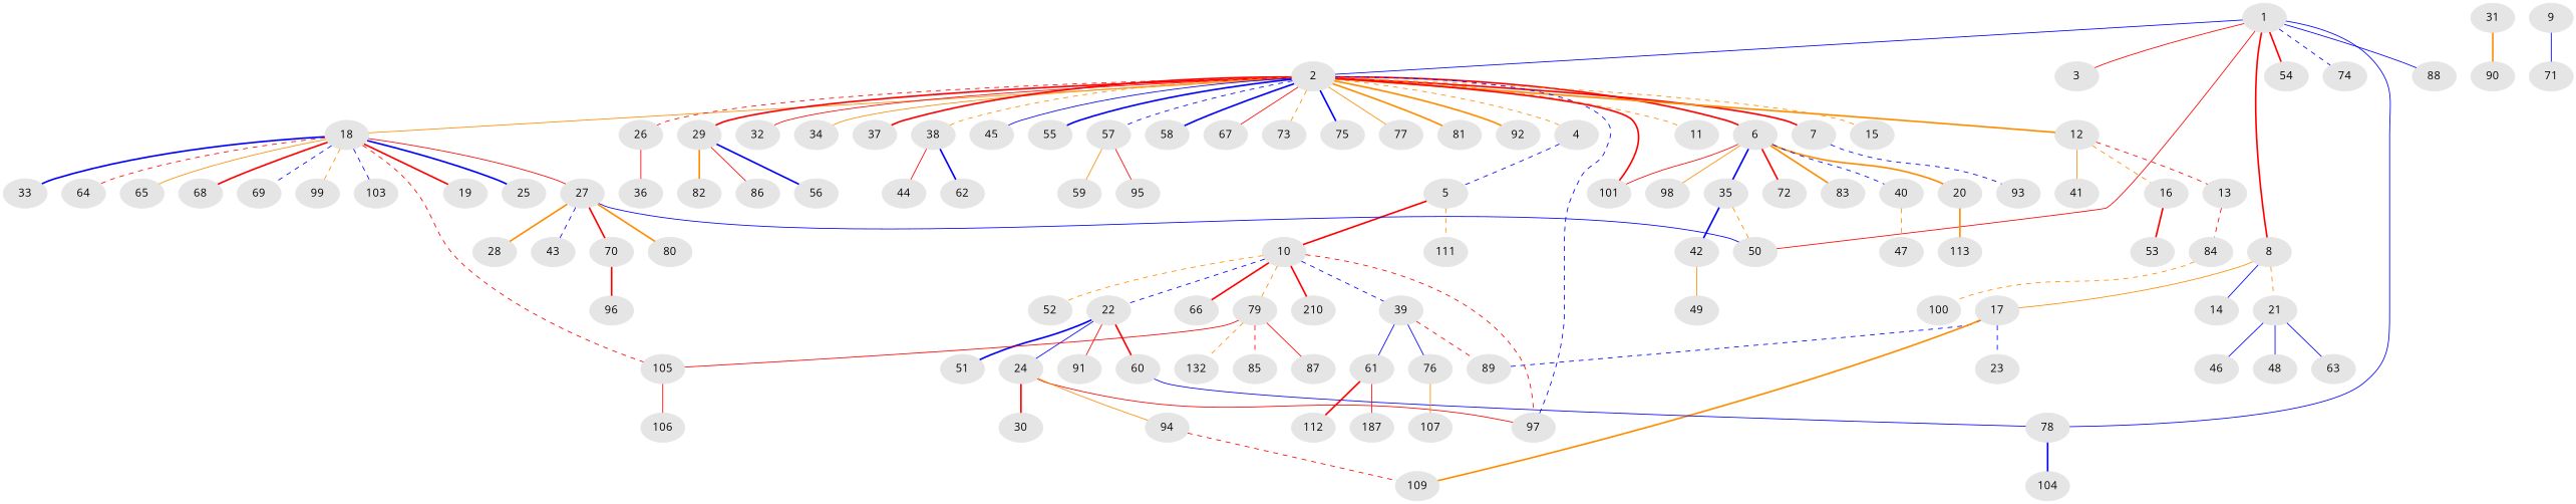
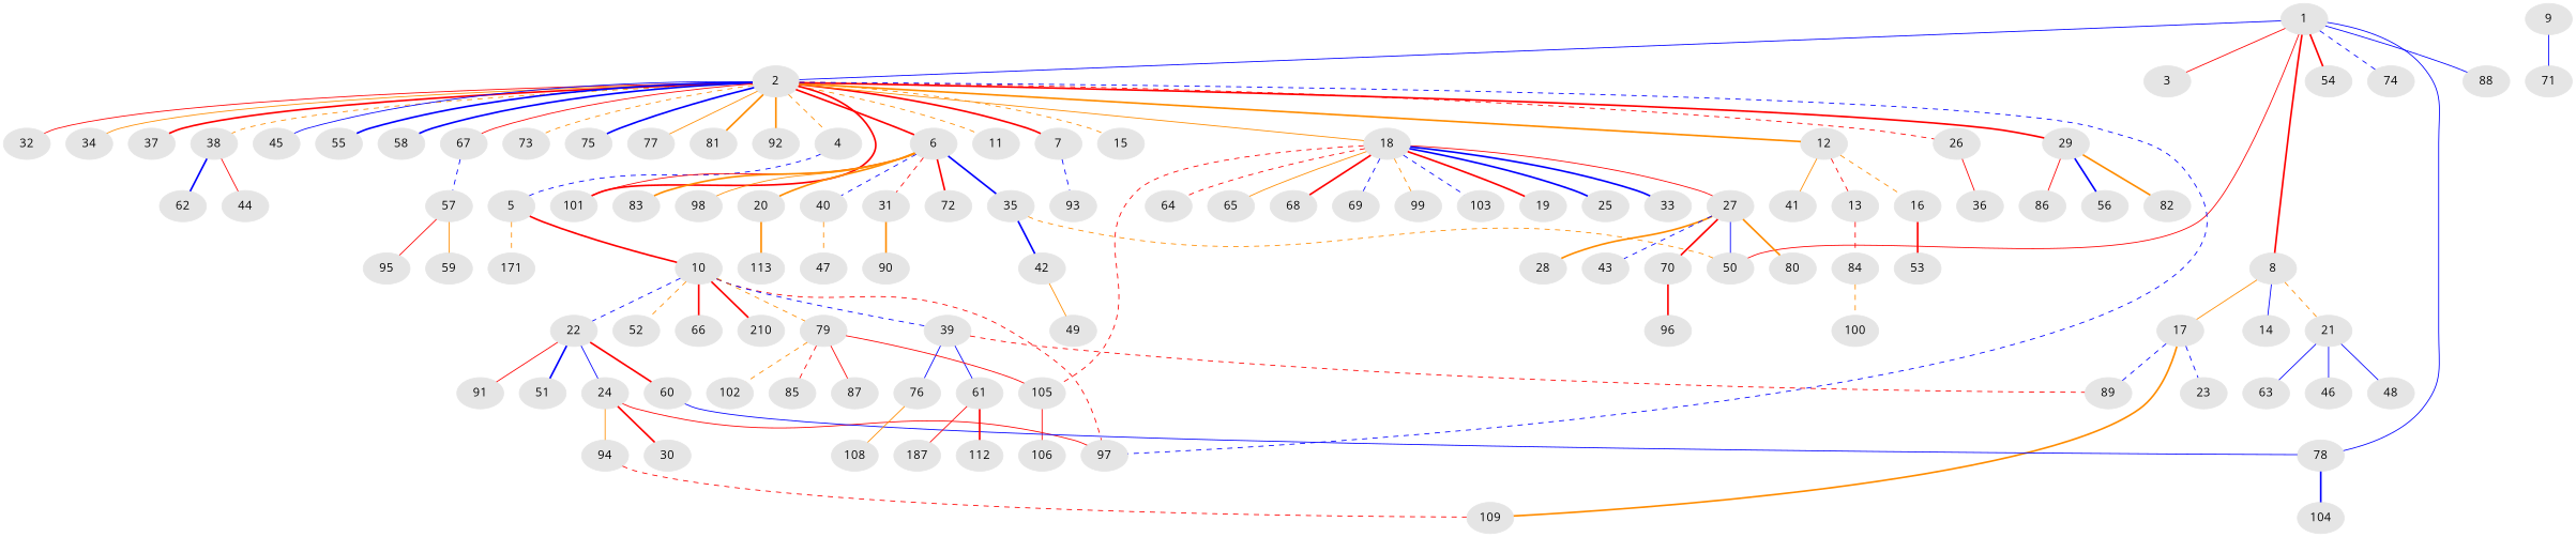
  graph {
    fontname="Open Sans"
    node [color=gray90 fontname="Open Sans" style=filled]
    edge [color=red fontname="Open Sans" style=solid]
    1
    2
    3
    8
    50
    54
    74
    78
    88
    4
    6
    7
    11
    12
    15
    18
    26
    29
    32
    34
    37
    38
    45
    55
    57
    58
    67
    73
    75
    77
    81
    92
    97
    101
    14
    17
    21
    104
    5
    20
    31
    35
    40
    72
    83
    98
    93
    13
    16
    41
    19
    25
    27
    33
    64
    65
    68
    69
    99
    103
    105
    36
    56
    82
    86
    44
    62
    59
    95
    10
-   111
+   111 [label=171]
    22
    39
    52
    66
    79
    n77 [label=210]
    9
    71
    113
    90
    42
    47
    23
    89
    109
    46
    48
    63
    24
    51
    60
    91
    61
    76
    85
    87
-   102 [label=132]
+   102
    84
    53
    100
    28
    43
    70
    80
    106
    30
    94
    96
    49
    n111 [label=187]
    112
-   108 [label=107]
+   108
    1 -- 2 [color=blue]
    1 -- 3
    1 -- 8 [style=bold]
    1 -- 50
    1 -- 54 [style=bold]
    1 -- 74 [color=blue style=dashed]
    1 -- 78 [color=blue]
    1 -- 88 [color=blue]
    2 -- 4 [color=darkorange style=dashed]
    2 -- 6 [style=bold]
    2 -- 7 [style=bold]
    2 -- 11 [color=darkorange style=dashed]
    2 -- 12 [color=darkorange style=bold]
    2 -- 15 [color=darkorange style=dashed]
    2 -- 18 [color=darkorange]
    2 -- 26 [style=dashed]
    2 -- 29 [style=bold]
    2 -- 32
    2 -- 34 [color=darkorange]
    2 -- 37 [style=bold]
    2 -- 38 [color=darkorange style=dashed]
    2 -- 45 [color=blue]
    2 -- 55 [color=blue style=bold]
-   2 -- 57 [color=blue style=dashed]
+   67 -- 57 [color=blue style=dashed]
    2 -- 58 [color=blue style=bold]
    2 -- 67
    2 -- 73 [color=darkorange style=dashed]
    2 -- 75 [color=blue style=bold]
    2 -- 77 [color=darkorange]
    2 -- 81 [color=darkorange style=bold]
    2 -- 92 [color=darkorange style=bold]
    2 -- 97 [color=blue style=dashed]
    2 -- 101 [style=bold]
    8 -- 14 [color=blue]
    8 -- 17 [color=darkorange]
    8 -- 21 [color=darkorange style=dashed]
    78 -- 104 [color=blue style=bold]
    4 -- 5 [color=blue style=dashed]
    6 -- 101
    6 -- 20 [color=darkorange style=bold]
+   6 -- 31 [style=dashed]
    6 -- 35 [color=blue style=bold]
    6 -- 40 [color=blue style=dashed]
    6 -- 72 [style=bold]
    6 -- 83 [color=darkorange style=bold]
    6 -- 98 [color=darkorange]
    7 -- 93 [color=blue style=dashed]
    12 -- 13 [style=dashed]
    12 -- 16 [color=darkorange style=dashed]
    12 -- 41 [color=darkorange]
    18 -- 19 [style=bold]
    18 -- 25 [color=blue style=bold]
    18 -- 27
    18 -- 33 [color=blue style=bold]
    18 -- 64 [style=dashed]
    18 -- 65 [color=darkorange]
    18 -- 68 [style=bold]
    18 -- 69 [color=blue style=dashed]
    18 -- 99 [color=darkorange style=dashed]
    18 -- 103 [color=blue style=dashed]
    18 -- 105 [style=dashed]
    26 -- 36
    29 -- 56 [color=blue style=bold]
    29 -- 82 [color=darkorange style=bold]
    29 -- 86
    38 -- 44
    38 -- 62 [color=blue style=bold]
    57 -- 59 [color=darkorange]
    57 -- 95
    17 -- 23 [color=blue style=dashed]
    17 -- 89 [color=blue style=dashed]
    17 -- 109 [color=darkorange style=bold]
    21 -- 46 [color=blue]
    21 -- 48 [color=blue]
    21 -- 63 [color=blue]
    5 -- 10 [style=bold]
    5 -- 111 [color=darkorange style=dashed]
    20 -- 113 [color=darkorange style=bold]
    31 -- 90 [color=darkorange style=bold]
    35 -- 50 [color=darkorange style=dashed]
    35 -- 42 [color=blue style=bold]
    40 -- 47 [color=darkorange style=dashed]
    13 -- 84 [style=dashed]
    16 -- 53 [style=bold]
    27 -- 50 [color=blue]
    27 -- 28 [color=darkorange style=bold]
    27 -- 43 [color=blue style=dashed]
    27 -- 70 [style=bold]
    27 -- 80 [color=darkorange style=bold]
    105 -- 106
    10 -- 97 [style=dashed]
    10 -- 22 [color=blue style=dashed]
    10 -- 39 [color=blue style=dashed]
    10 -- 52 [color=darkorange style=dashed]
    10 -- 66 [style=bold]
    10 -- 79 [color=darkorange style=dashed]
    10 -- n77 [style=bold]
    22 -- 24 [color=blue]
    22 -- 51 [color=blue style=bold]
    22 -- 60 [style=bold]
    22 -- 91
    39 -- 89 [style=dashed]
    39 -- 61 [color=blue]
    39 -- 76 [color=blue]
    79 -- 105
    79 -- 85 [style=dashed]
    79 -- 87
    79 -- 102 [color=darkorange style=dashed]
    9 -- 71 [color=blue]
    42 -- 49 [color=darkorange]
    24 -- 97
    24 -- 30 [style=bold]
    24 -- 94 [color=darkorange]
    60 -- 78 [color=blue]
    61 -- n111
    61 -- 112 [style=bold]
    76 -- 108 [color=darkorange]
    84 -- 100 [color=darkorange style=dashed]
    70 -- 96 [style=bold]
    94 -- 109 [style=dashed]
  }
